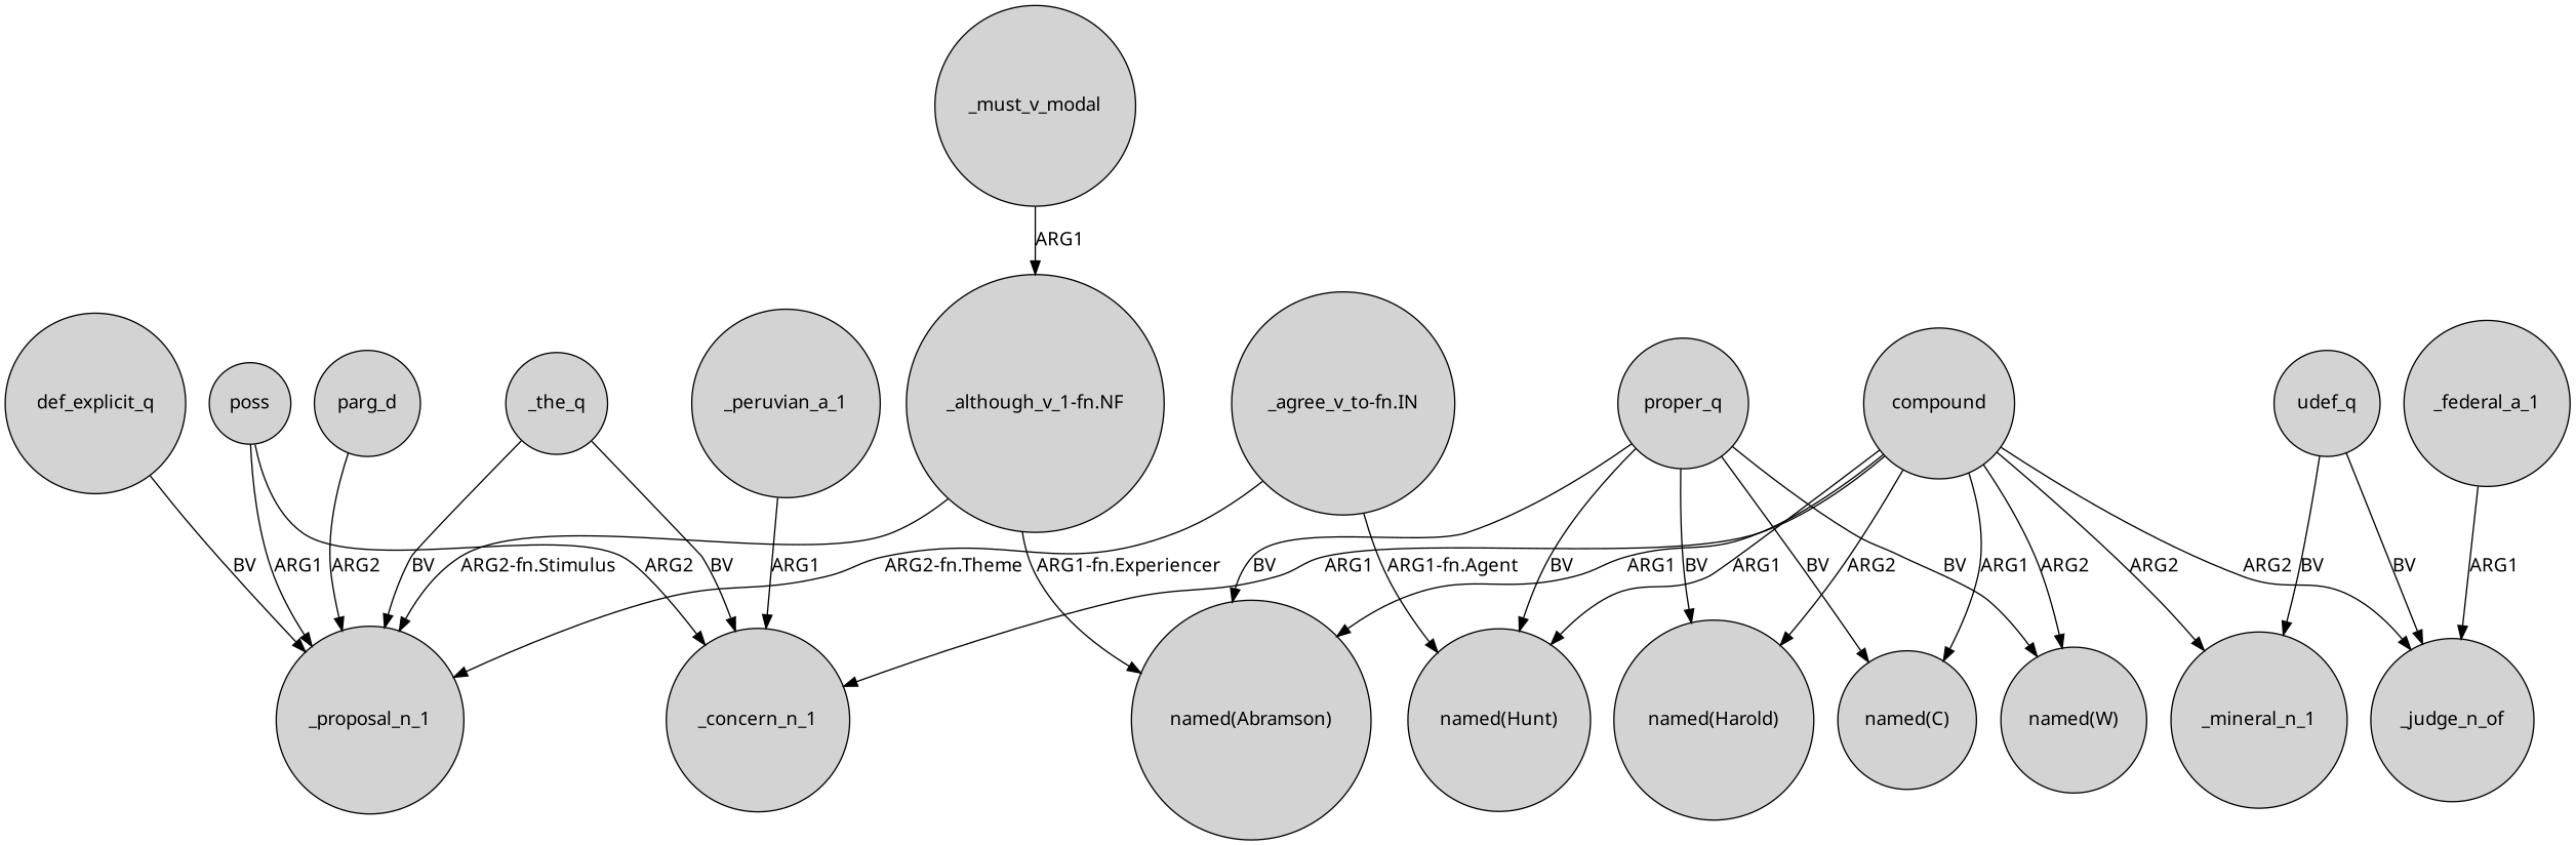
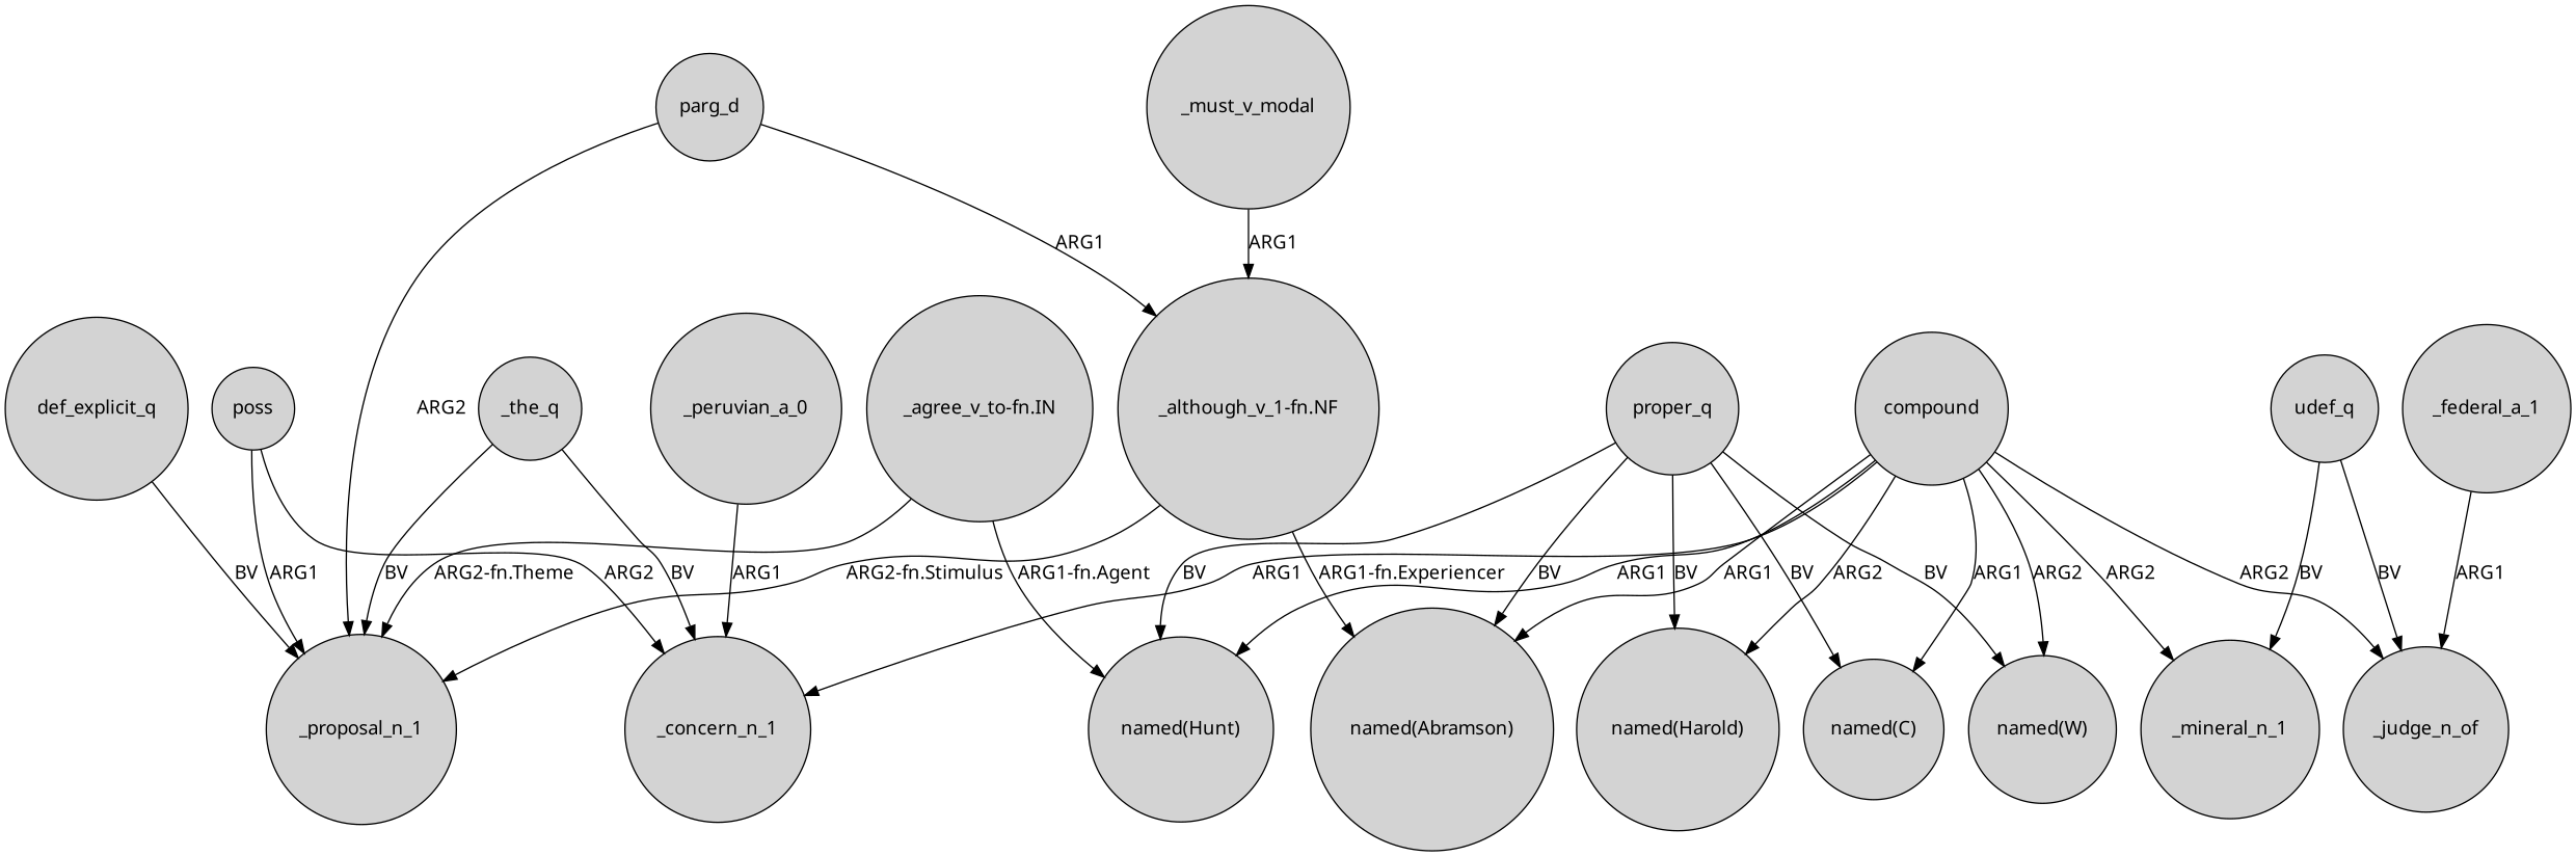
  digraph {
    fontname="Noto Sans"
    node [fontname="Noto Sans" shape=circle style=filled]
    edge [fontname="Noto Sans"]
    n1 [label="_although_v_1-fn.NF"]
    _proposal_n_1
    "named(Abramson)"
    _the_q
    _concern_n_1
    poss
    proper_q
    "named(W)"
    "named(Hunt)"
    "named(Harold)"
    "named(C)"
    compound
    _judge_n_of
    _mineral_n_1
    "_agree_v_to-fn.IN"
    _must_v_modal
-   _peruvian_a_1
+   _peruvian_a_1 [label=_peruvian_a_0]
    udef_q
    parg_d
    _federal_a_1
    def_explicit_q
    n1 -> _proposal_n_1 [label="ARG2-fn.Stimulus"]
    n1 -> "named(Abramson)" [label="ARG1-fn.Experiencer"]
    _the_q -> _proposal_n_1 [label=BV]
    _the_q -> _concern_n_1 [label=BV]
    poss -> _proposal_n_1 [label=ARG1]
    poss -> _concern_n_1 [label=ARG2]
    proper_q -> "named(Abramson)" [label=BV]
    proper_q -> "named(W)" [label=BV]
    proper_q -> "named(Hunt)" [label=BV]
    proper_q -> "named(Harold)" [label=BV]
    proper_q -> "named(C)" [label=BV]
    compound -> "named(Abramson)" [label=ARG1]
    compound -> _concern_n_1 [label=ARG1]
    compound -> "named(W)" [label=ARG2]
    compound -> "named(Hunt)" [label=ARG1]
    compound -> "named(Harold)" [label=ARG2]
    compound -> "named(C)" [label=ARG1]
    compound -> _judge_n_of [label=ARG2]
    compound -> _mineral_n_1 [label=ARG2]
    "_agree_v_to-fn.IN" -> _proposal_n_1 [label="ARG2-fn.Theme"]
    "_agree_v_to-fn.IN" -> "named(Hunt)" [label="ARG1-fn.Agent"]
    _must_v_modal -> n1 [label=ARG1]
    _peruvian_a_1 -> _concern_n_1 [label=ARG1]
    udef_q -> _judge_n_of [label=BV]
    udef_q -> _mineral_n_1 [label=BV]
+   parg_d -> n1 [label=ARG1]
    parg_d -> _proposal_n_1 [label=ARG2]
    _federal_a_1 -> _judge_n_of [label=ARG1]
    def_explicit_q -> _proposal_n_1 [label=BV]
  }
